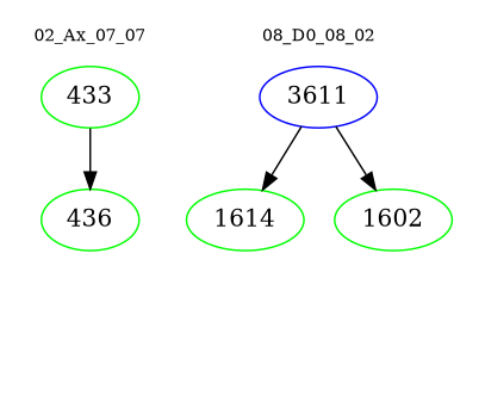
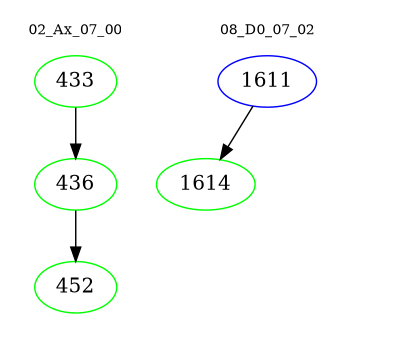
  digraph {
    node [color=green]
    edge [color=black]
    n1 [label=433]
    n2 [label=436]
+   n3 [label=452]
    n4 [label=1614]
-   n5 [color=blue label=3611]
-   n6 [label=1602]
+   n5 [color=blue label=1611]
    subgraph cluster_1 {
      color=white
      fontsize=10
-     label="02_Ax_07_07"
+     label="02_Ax_07_00"
      n1
      n2
+     n3
    }
    subgraph cluster_2 {
      color=white
      fontsize=10
-     label="08_D0_08_02"
+     label="08_D0_07_02"
      n4
      n5
-     n6
    }
    n1 -> n2
+   n2 -> n3
    n5 -> n4
-   n5 -> n6
  }
